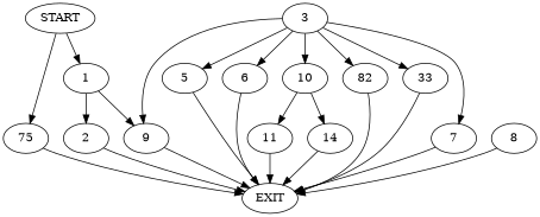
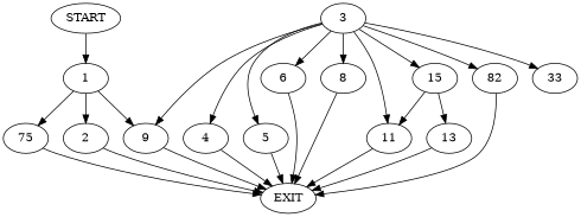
  digraph {
    n1 [label=START]
    1
    n3 [label=75]
    2
    9
    n6 [label=EXIT]
    3
-   4 [label=7]
+   4
    5
    6
    8
-   10
+   10 [label=15]
    11
    n14 [label=82]
    n15 [label=33]
-   14
+   14 [label=13]
    n1 -> 1
-   n1 -> n3
+   1 -> n3
    1 -> 2
    1 -> 9
    n3 -> n6
    2 -> n6
    9 -> n6
    3 -> 9
    3 -> 4
    3 -> 5
    3 -> 6
+   3 -> 8
    3 -> 10
+   3 -> 11
    3 -> n14
    3 -> n15
    4 -> n6
    5 -> n6
    6 -> n6
    8 -> n6
    10 -> 11
    10 -> 14
    11 -> n6
    n14 -> n6
-   n15 -> n6
    14 -> n6
  }
